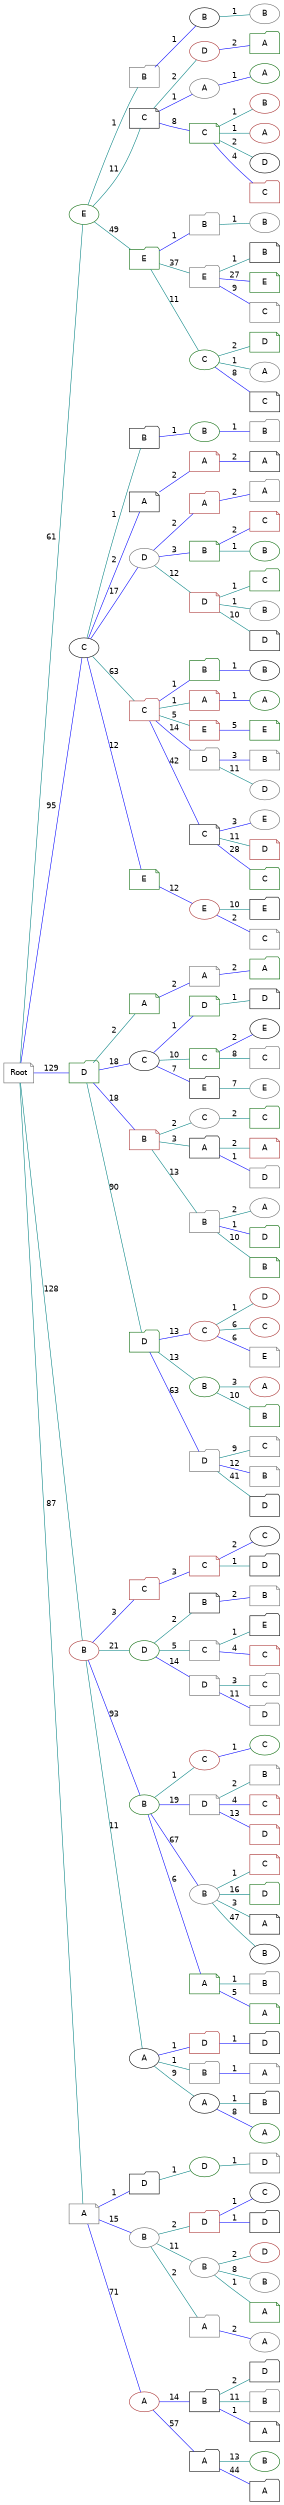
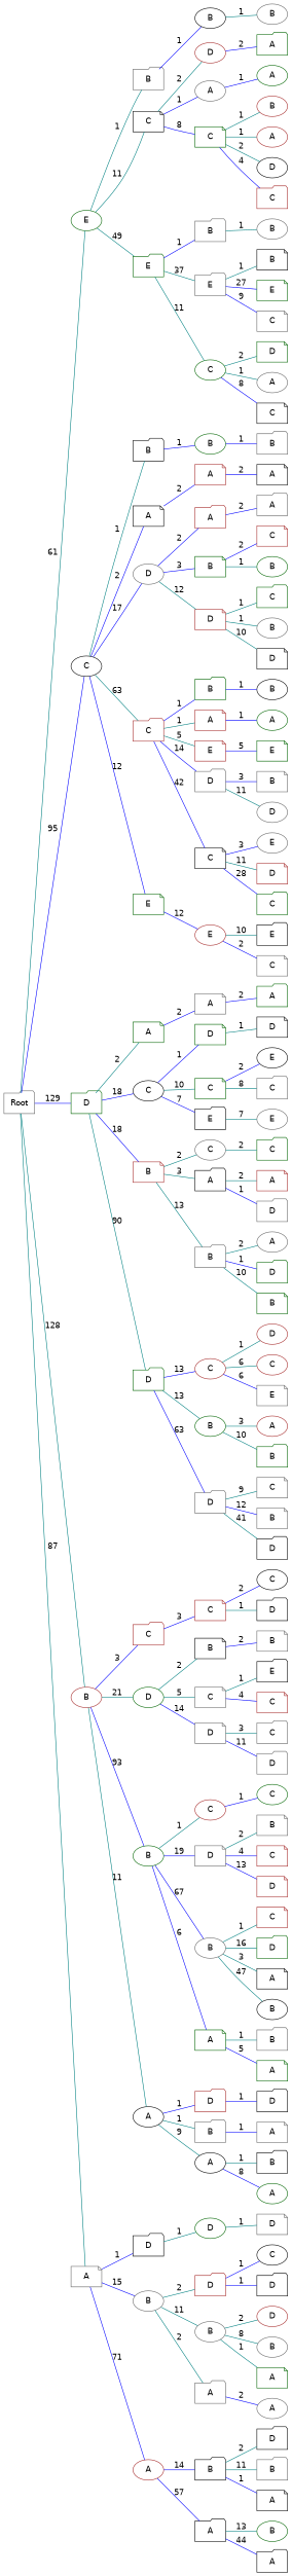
  graph {
    rankdir=LR
    fontname="DejaVu Sans"
    node [color=gray40 shape=note fontname="DejaVu Sans"]
    edge [prob=0.0 color=teal fontname="DejaVu Sans"]
-   n1 [label=Root]
+   n1 [label=Root shape=folder]
    n2 [label=E color=darkgreen shape=ellipse]
    n3 [label=C color=black shape=ellipse]
    n4 [label=D color=darkgreen shape=folder]
    n5 [label=B color=brown shape=ellipse]
    n6 [label=A]
    n7 [label=B shape=folder]
    n8 [label=C color=black]
    n9 [label=E color=darkgreen shape=folder]
    n10 [label=B color=black shape=folder]
    n11 [label=A color=black]
    n12 [label=D shape=ellipse]
    n13 [label=C color=brown shape=folder]
    n14 [label=E color=darkgreen]
    n15 [label=A color=darkgreen]
    n16 [label=C color=black shape=ellipse]
    n17 [label=B color=brown]
    n18 [label=D color=darkgreen shape=folder]
    n19 [label=C color=brown shape=folder]
    n20 [label=D color=darkgreen shape=ellipse]
    n21 [label=B color=darkgreen shape=ellipse]
    n22 [label=A color=black shape=ellipse]
    n23 [label=D color=black shape=folder]
    n24 [label=B shape=ellipse]
    n25 [label=A color=brown shape=ellipse]
    n26 [label=B color=black shape=ellipse]
    n27 [label=D color=brown shape=ellipse]
    n28 [label=A shape=ellipse]
    n29 [label=C color=darkgreen]
    n30 [label=B shape=folder]
    n31 [label=E shape=folder]
    n32 [label=C color=darkgreen shape=ellipse]
    n33 [label=B color=darkgreen shape=ellipse]
    n34 [label=A color=brown]
    n35 [label=A color=brown shape=folder]
    n36 [label=B color=darkgreen]
    n37 [label=D color=brown]
    n38 [label=B color=darkgreen shape=folder]
    n39 [label=A color=brown]
    n40 [label=E color=brown]
    n41 [label=D shape=folder]
    n42 [label=C color=black]
    n43 [label=E color=brown shape=ellipse]
    n44 [label=A]
    n45 [label=D color=darkgreen]
    n46 [label=C color=darkgreen]
    n47 [label=E color=black shape=folder]
    n48 [label=C shape=ellipse]
    n49 [label=A color=black shape=folder]
    n50 [label=B shape=folder]
    n51 [label=C color=brown shape=ellipse]
    n52 [label=B color=darkgreen shape=ellipse]
    n53 [label=D shape=folder]
    n54 [label=C color=brown]
    n55 [label=B color=black]
    n56 [label=C]
    n57 [label=D]
    n58 [label=C color=brown shape=ellipse]
    n59 [label=D]
    n60 [label=B shape=ellipse]
    n61 [label=A color=darkgreen]
    n62 [label=D color=brown shape=folder]
    n63 [label=B shape=folder]
    n64 [label=A color=black shape=ellipse]
    n65 [label=D color=darkgreen shape=ellipse]
    n66 [label=D color=brown shape=folder]
    n67 [label=B shape=ellipse]
    n68 [label=A shape=folder]
    n69 [label=B color=black shape=folder]
    n70 [label=A color=black shape=folder]
    n71 [label=B shape=ellipse]
    n72 [label=A color=darkgreen shape=folder]
    n73 [label=A color=darkgreen shape=ellipse]
    n74 [label=B color=brown shape=ellipse]
    n75 [label=A color=brown shape=ellipse]
    n76 [label=D color=black shape=ellipse]
    n77 [label=C color=brown shape=folder]
    n78 [label=B shape=ellipse]
    n79 [label=B color=black]
    n80 [label=E color=darkgreen]
    n81 [label=C]
    n82 [label=D color=darkgreen]
    n83 [label=A shape=ellipse]
    n84 [label=C color=black]
    n85 [label=B shape=folder]
    n86 [label=A color=black]
    n87 [label=A shape=folder]
    n88 [label=C color=brown]
    n89 [label=B color=darkgreen shape=ellipse]
    n90 [label=C color=darkgreen shape=folder]
    n91 [label=B shape=ellipse]
    n92 [label=D color=black]
    n93 [label=B color=black shape=ellipse]
    n94 [label=A color=darkgreen shape=ellipse]
    n95 [label=E color=darkgreen]
    n96 [label=B]
    n97 [label=D shape=ellipse]
    n98 [label=E shape=ellipse]
    n99 [label=D color=brown]
    n100 [label=C color=darkgreen shape=folder]
    n101 [label=E color=black shape=folder]
    n102 [label=C]
    n103 [label=A color=darkgreen shape=folder]
    n104 [label=D color=black]
    n105 [label=E color=black shape=ellipse]
    n106 [label=C shape=folder]
    n107 [label=E shape=ellipse]
    n108 [label=C color=darkgreen shape=folder]
    n109 [label=A color=brown]
    n110 [label=D shape=folder]
    n111 [label=A shape=ellipse]
    n112 [label=D color=darkgreen shape=folder]
    n113 [label=B color=darkgreen]
    n114 [label=D color=brown shape=ellipse]
    n115 [label=C color=brown shape=ellipse]
    n116 [label=E]
    n117 [label=A color=brown shape=ellipse]
    n118 [label=B color=darkgreen shape=folder]
    n119 [label=C]
    n120 [label=B]
    n121 [label=D color=black shape=folder]
    n122 [label=C color=black shape=ellipse]
    n123 [label=D color=black shape=folder]
    n124 [label=B]
    n125 [label=E color=black shape=folder]
    n126 [label=C color=brown]
    n127 [label=C shape=folder]
    n128 [label=D shape=folder]
    n129 [label=C color=darkgreen shape=ellipse]
    n130 [label=B]
    n131 [label=C color=brown]
    n132 [label=D color=brown]
    n133 [label=C color=brown]
    n134 [label=D color=darkgreen shape=folder]
    n135 [label=A color=black]
    n136 [label=B color=black shape=ellipse]
    n137 [label=B shape=folder]
    n138 [label=A color=darkgreen]
    n139 [label=D color=black shape=folder]
    n140 [label=A]
    n141 [label=B color=black shape=folder]
    n142 [label=A color=darkgreen shape=ellipse]
    n143 [label=D]
    n144 [label=C color=black shape=ellipse]
    n145 [label=D color=black shape=folder]
    n146 [label=D color=brown shape=ellipse]
    n147 [label=B shape=ellipse]
    n148 [label=A color=darkgreen]
    n149 [label=A shape=ellipse]
    n150 [label=D color=black shape=folder]
    n151 [label=B shape=folder]
    n152 [label=A color=black]
    n153 [label=B color=darkgreen shape=ellipse]
    n154 [label=A color=black shape=folder]
    n1 -- n2 [label=61 prob=1.0]
    n1 -- n3 [label=95 prob=0.61 color=blue]
    n1 -- n4 [label=129 prob=0.45 color=blue]
    n1 -- n5 [label=128 prob=0.31]
    n1 -- n6 [label=87 prob=0.17]
    n2 -- n7 [label=1]
    n2 -- n8 [label=11 prob=0.02]
    n2 -- n9 [label=49 prob=0.09]
    n3 -- n10 [label=1]
    n3 -- n11 [label=2 color=blue]
    n3 -- n12 [label=17 prob=0.03 color=blue]
    n3 -- n13 [label=63 prob=0.1]
    n3 -- n14 [label=12 prob=0.02 color=blue]
    n4 -- n15 [label=2]
    n4 -- n16 [label=18 prob=0.03 color=blue]
    n4 -- n17 [label=18 prob=0.03 color=blue]
    n4 -- n18 [label=90 prob=0.11]
    n5 -- n19 [label=3 color=blue]
    n5 -- n20 [label=21 prob=0.03]
    n5 -- n21 [label=93 prob=0.1 color=blue]
    n5 -- n22 [label=11 prob=0.01]
    n6 -- n23 [label=1 color=blue]
    n6 -- n24 [label=15 prob=0.02 color=blue]
    n6 -- n25 [label=71 prob=0.07 color=blue]
    n7 -- n26 [label=1 color=blue]
    n8 -- n27 [label=2]
    n8 -- n28 [label=1 color=blue]
    n8 -- n29 [label=8 prob=0.01 color=blue]
    n9 -- n30 [label=1 color=blue]
    n9 -- n31 [label=37 prob=0.04]
    n9 -- n32 [label=11 prob=0.01]
    n10 -- n33 [label=1 color=blue]
    n11 -- n34 [label=2 color=blue]
    n12 -- n35 [label=2 color=blue]
    n12 -- n36 [label=3 color=blue]
    n12 -- n37 [label=12 prob=0.01]
    n13 -- n38 [label=1 color=blue]
    n13 -- n39 [label=1]
    n13 -- n40 [label=5]
    n13 -- n41 [label=14 prob=0.01 color=blue]
    n13 -- n42 [label=42 prob=0.04 color=blue]
    n14 -- n43 [label=12 prob=0.01 color=blue]
    n15 -- n44 [label=2 color=blue]
    n16 -- n45 [label=1 color=blue]
    n16 -- n46 [label=10 prob=0.01]
    n16 -- n47 [label=7 prob=0.01 color=blue]
    n17 -- n48 [label=2]
    n17 -- n49 [label=3]
    n17 -- n50 [label=13 prob=0.01]
    n18 -- n51 [label=13 prob=0.01 color=blue]
    n18 -- n52 [label=13 prob=0.01]
    n18 -- n53 [label=63 prob=0.05 color=blue]
    n19 -- n54 [label=3 color=blue]
    n20 -- n55 [label=2]
    n20 -- n56 [label=5]
    n20 -- n57 [label=14 prob=0.01 color=blue]
    n21 -- n58 [label=1]
    n21 -- n59 [label=19 prob=0.01 color=blue]
    n21 -- n60 [label=67 prob=0.05 color=blue]
    n21 -- n61 [label=6 color=blue]
    n22 -- n62 [label=1 color=blue]
    n22 -- n63 [label=1]
    n22 -- n64 [label=9 prob=0.01]
    n23 -- n65 [label=1]
    n24 -- n66 [label=2]
    n24 -- n67 [label=11 prob=0.01]
    n24 -- n68 [label=2]
    n25 -- n69 [label=14 prob=0.01 color=blue]
    n25 -- n70 [label=57 prob=0.04 color=blue]
    n26 -- n71 [label=1]
    n27 -- n72 [label=2 color=blue]
    n28 -- n73 [label=1 color=blue]
    n29 -- n74 [label=1]
    n29 -- n75 [label=1]
    n29 -- n76 [label=2]
    n29 -- n77 [label=4 color=blue]
    n30 -- n78 [label=1]
    n31 -- n79 [label=1]
    n31 -- n80 [label=27 prob=0.02 color=blue]
    n31 -- n81 [label=9 prob=0.01 color=blue]
    n32 -- n82 [label=2]
    n32 -- n83 [label=1]
    n32 -- n84 [label=8 prob=0.01 color=blue]
    n33 -- n85 [label=1 color=blue]
    n34 -- n86 [label=2 color=blue]
    n35 -- n87 [label=2 color=blue]
    n36 -- n88 [label=2 color=blue]
    n36 -- n89 [label=1]
    n37 -- n90 [label=1]
    n37 -- n91 [label=1]
    n37 -- n92 [label=10 prob=0.01]
    n38 -- n93 [label=1 color=blue]
    n39 -- n94 [label=1 color=blue]
    n40 -- n95 [label=5 color=blue]
    n41 -- n96 [label=3 color=blue]
    n41 -- n97 [label=11 prob=0.01]
    n42 -- n98 [label=3 color=blue]
    n42 -- n99 [label=11 prob=0.01]
    n42 -- n100 [label=28 prob=0.02 color=blue]
    n43 -- n101 [label=10 prob=0.01]
    n43 -- n102 [label=2 color=blue]
    n44 -- n103 [label=2 color=blue]
    n45 -- n104 [label=1]
    n46 -- n105 [label=2 color=blue]
    n46 -- n106 [label=8]
    n47 -- n107 [label=7]
    n48 -- n108 [label=2]
    n49 -- n109 [label=2]
    n49 -- n110 [label=1 color=blue]
    n50 -- n111 [label=2]
    n50 -- n112 [label=1 color=blue]
    n50 -- n113 [label=10 prob=0.01]
    n51 -- n114 [label=1]
    n51 -- n115 [label=6]
    n51 -- n116 [label=6 color=blue]
    n52 -- n117 [label=3]
    n52 -- n118 [label=10 prob=0.01]
    n53 -- n119 [label=9 prob=0.01]
    n53 -- n120 [label=12 prob=0.01 color=blue]
    n53 -- n121 [label=41 prob=0.02]
    n54 -- n122 [label=2 color=blue]
    n54 -- n123 [label=1]
    n55 -- n124 [label=2 color=blue]
    n56 -- n125 [label=1]
    n56 -- n126 [label=4 color=blue]
    n57 -- n127 [label=3]
    n57 -- n128 [label=11 prob=0.01 color=blue]
    n58 -- n129 [label=1 color=blue]
    n59 -- n130 [label=2]
    n59 -- n131 [label=4 color=blue]
    n59 -- n132 [label=13 prob=0.01 color=blue]
    n60 -- n133 [label=1]
    n60 -- n134 [label=16 prob=0.01]
    n60 -- n135 [label=3]
    n60 -- n136 [label=47 prob=0.02]
    n61 -- n137 [label=1]
    n61 -- n138 [label=5 color=blue]
    n62 -- n139 [label=1 color=blue]
    n63 -- n140 [label=1 color=blue]
    n64 -- n141 [label=1]
    n64 -- n142 [label=8 color=blue]
    n65 -- n143 [label=1]
    n66 -- n144 [label=1 color=blue]
    n66 -- n145 [label=1 color=blue]
    n67 -- n146 [label=2]
    n67 -- n147 [label=8]
    n67 -- n148 [label=1]
    n68 -- n149 [label=2 color=blue]
    n69 -- n150 [label=2]
    n69 -- n151 [label=11 prob=0.01]
    n69 -- n152 [label=1 color=blue]
    n70 -- n153 [label=13 prob=0.01]
    n70 -- n154 [label=44 prob=0.02 color=blue]
  }
